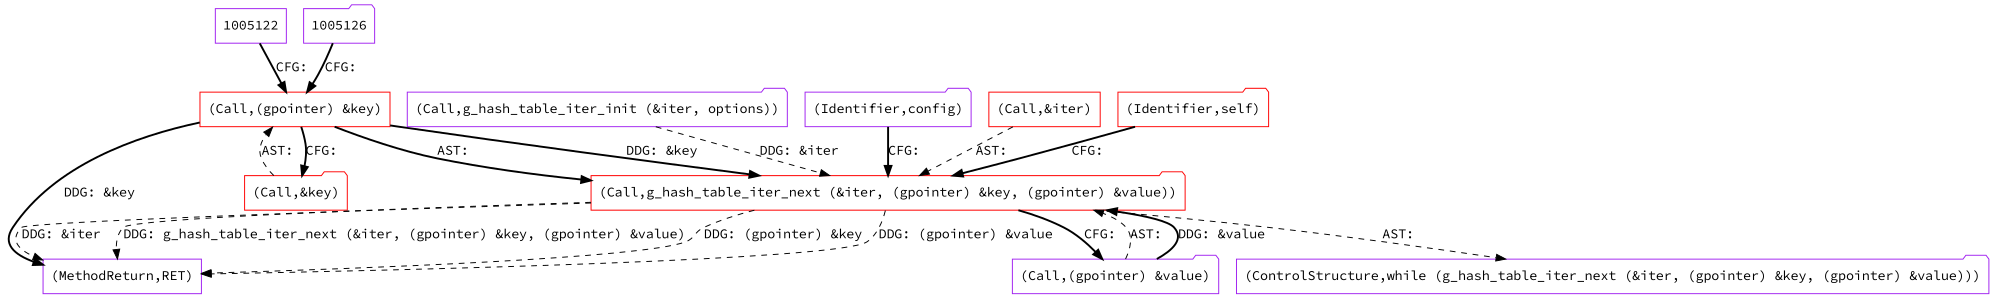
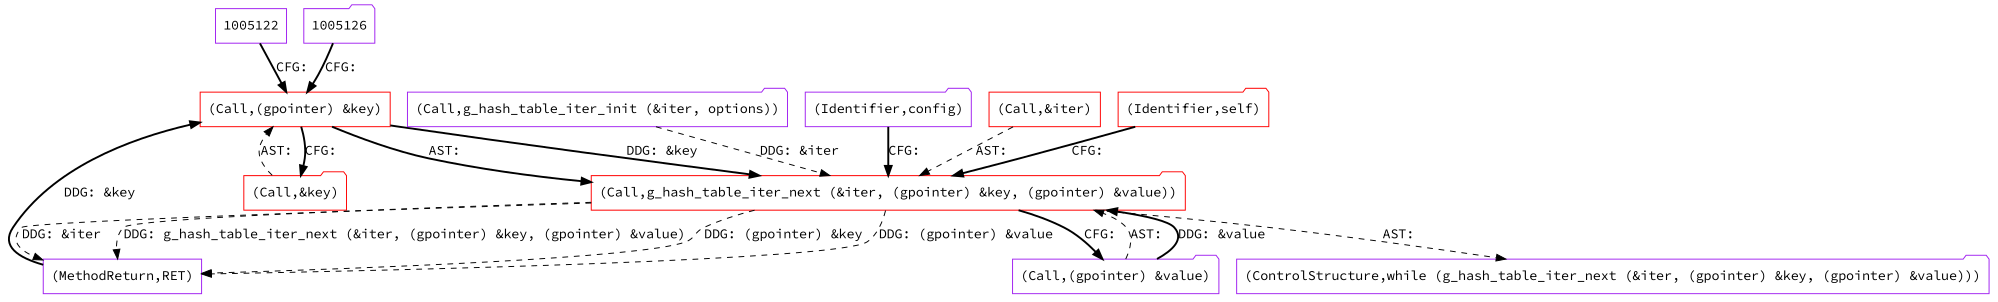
  digraph {
    fontname="Source Code Pro"
    node [color=purple fontname="Source Code Pro" shape=folder]
    edge [fontname="Source Code Pro" style=bold]
    n1 [color=red label="(Call,(gpointer) &key)" shape=box]
    n2 [color=red label="(Call,g_hash_table_iter_next (&iter, (gpointer) &key, (gpointer) &value))"]
    n3 [color=red label="(Call,&key)"]
    n4 [label="(MethodReturn,RET)" shape=box]
    n5 [label="(Call,(gpointer) &value)"]
    n6 [label="(ControlStructure,while (g_hash_table_iter_next (&iter, (gpointer) &key, (gpointer) &value)))"]
    n7 [label="(Identifier,config)"]
    n8 [color=red label="(Call,&iter)" shape=box]
    n9 [color=red label="(Identifier,self)"]
    n10 [label="(Call,g_hash_table_iter_init (&iter, options))"]
    1005122 [shape=box]
    1005126
    n1 -> n2 [label="AST: "]
    n1 -> n2 [label="DDG: &key"]
    n1 -> n3 [label="CFG: "]
-   n1 -> n4 [label="DDG: &key"]
+   n4 -> n1 [label="DDG: &key"]
    n2 -> n4 [label="DDG: (gpointer) &value" style=dashed]
    n2 -> n4 [label="DDG: &iter" style=dashed]
    n2 -> n4 [label="DDG: g_hash_table_iter_next (&iter, (gpointer) &key, (gpointer) &value)" style=dashed]
    n2 -> n4 [label="DDG: (gpointer) &key" style=dashed]
    n2 -> n5 [label="CFG: "]
    n2 -> n6 [label="AST: " style=dashed]
    n3 -> n1 [label="AST: " style=dashed]
    n5 -> n2 [label="AST: " style=dashed]
    n5 -> n2 [label="DDG: &value"]
    n7 -> n2 [label="CFG: "]
    n8 -> n2 [label="AST: " style=dashed]
    n9 -> n2 [label="CFG: "]
    n10 -> n2 [label="DDG: &iter" style=dashed]
    1005122 -> n1 [label="CFG: "]
    1005126 -> n1 [label="CFG: "]
  }
